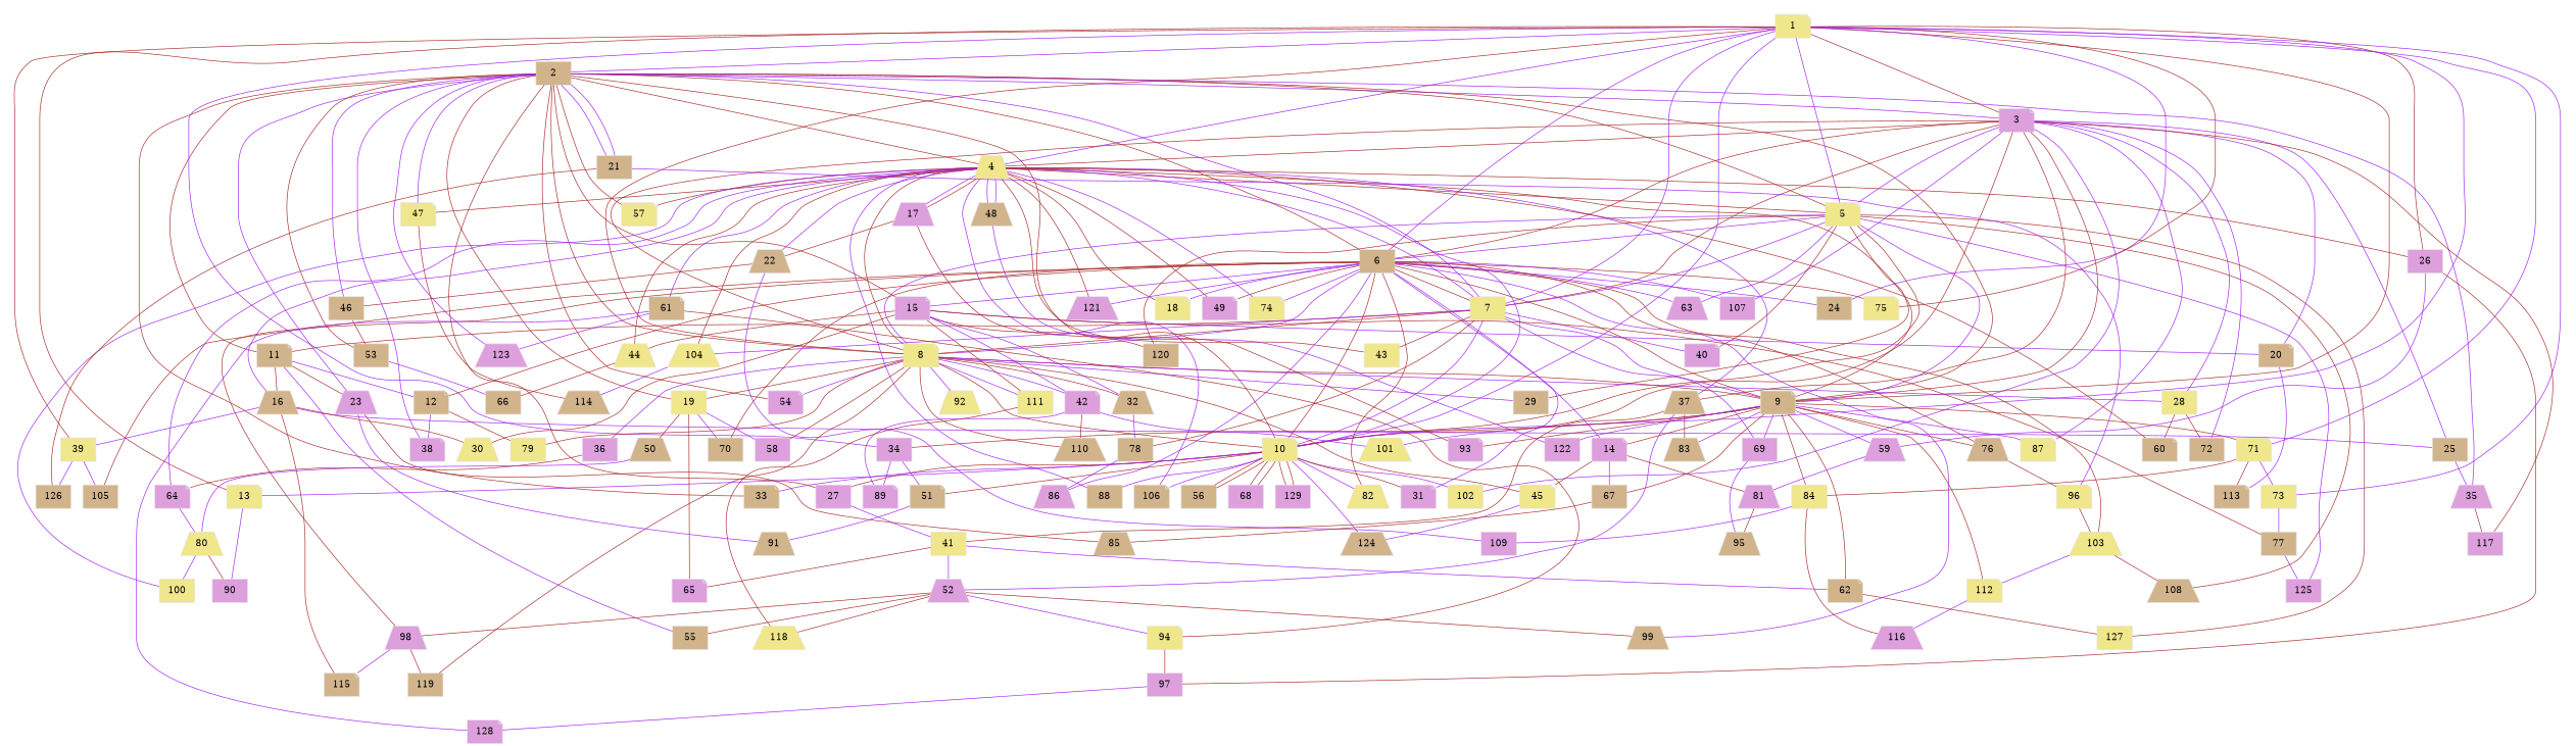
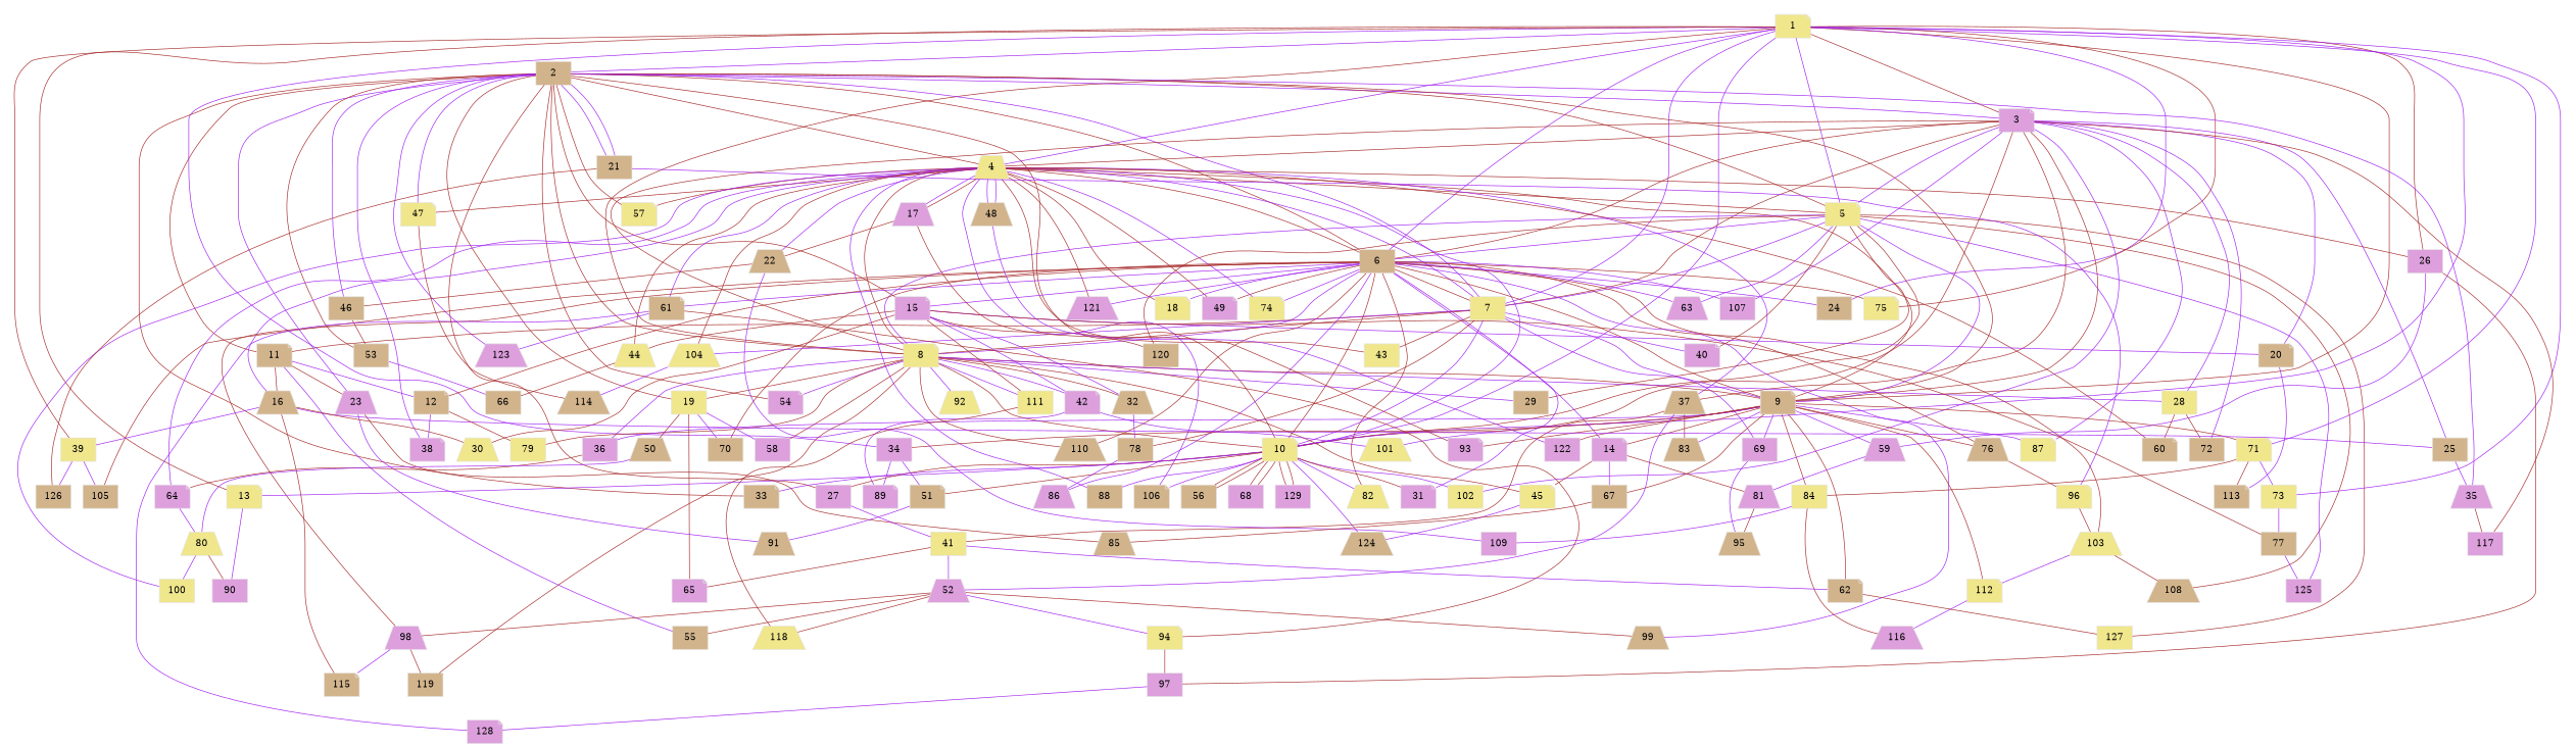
  graph {
    node [color=gray90 fillcolor=tan shape=box style=filled]
    edge [color=brown]
    1 [fillcolor=khaki shape=note]
    2
    3 [fillcolor=plum shape=note]
    4 [fillcolor=khaki shape=trapezium]
    5 [fillcolor=khaki shape=note]
    6
    7 [fillcolor=khaki]
    8 [fillcolor=khaki shape=note]
    9 [shape=note]
    10 [fillcolor=khaki shape=note]
    13 [fillcolor=khaki shape=note]
    24
    26 [fillcolor=plum]
    34 [fillcolor=plum]
    39 [fillcolor=khaki]
    71 [fillcolor=khaki shape=note]
    73 [fillcolor=khaki]
    75 [fillcolor=khaki shape=note]
    101 [fillcolor=khaki shape=trapezium]
    11 [shape=note]
    15 [fillcolor=plum shape=note]
    19 [fillcolor=khaki]
    21
    23 [fillcolor=plum shape=trapezium]
    27 [fillcolor=plum]
    33 [shape=note]
    35 [fillcolor=plum shape=trapezium]
    38 [fillcolor=plum shape=note]
    46
    47 [fillcolor=khaki shape=note]
    53
    54 [fillcolor=plum shape=note]
    57 [fillcolor=khaki shape=note]
    123 [fillcolor=plum shape=trapezium]
    20 [shape=note]
    25
    28 [fillcolor=khaki]
    37 [shape=trapezium]
    72
    87 [fillcolor=khaki shape=note]
    102 [fillcolor=khaki]
    107 [fillcolor=plum]
    117 [fillcolor=plum]
    16 [shape=trapezium]
    17 [fillcolor=plum shape=trapezium]
    18 [fillcolor=khaki shape=note]
    22 [shape=trapezium]
    43 [fillcolor=khaki]
    44 [fillcolor=khaki shape=trapezium]
    48 [shape=trapezium]
    49 [fillcolor=plum shape=note]
    60 [shape=note]
    61 [shape=note]
    64 [fillcolor=plum shape=note]
    74 [fillcolor=khaki shape=note]
    88
    100 [fillcolor=khaki]
    104 [fillcolor=khaki shape=trapezium]
    106 [shape=note]
    121 [fillcolor=plum shape=trapezium]
    29
    40 [fillcolor=plum shape=note]
    63 [fillcolor=plum shape=trapezium]
    108 [shape=trapezium]
    120
    125 [fillcolor=plum]
    127 [fillcolor=khaki]
    12 [shape=note]
    14 [fillcolor=plum shape=note]
    31 [fillcolor=plum shape=note]
    70
    76 [shape=trapezium]
    82 [fillcolor=khaki shape=trapezium]
    86 [fillcolor=plum shape=trapezium]
    98 [fillcolor=plum shape=trapezium]
    99 [shape=trapezium]
    103 [fillcolor=khaki shape=trapezium]
    105
    110 [shape=trapezium]
    69 [fillcolor=plum]
    78
    32 [shape=trapezium]
    36 [fillcolor=plum]
    42 [fillcolor=plum shape=note]
    45 [fillcolor=khaki shape=note]
    58 [fillcolor=plum]
    79 [fillcolor=khaki]
    92 [fillcolor=khaki shape=trapezium]
    111 [fillcolor=khaki]
    119
    59 [fillcolor=plum shape=trapezium]
    62 [shape=note]
    67
    83 [shape=trapezium]
    84 [fillcolor=khaki]
    93 [fillcolor=plum shape=note]
    112 [fillcolor=khaki shape=note]
    122 [fillcolor=plum]
    51 [shape=note]
    56
    68 [fillcolor=plum]
    124 [shape=trapezium]
    129 [fillcolor=plum]
    90 [fillcolor=plum]
    97 [fillcolor=plum]
    89 [fillcolor=plum shape=note]
    126
    113 [shape=note]
    77
    55
    30 [fillcolor=khaki shape=trapezium]
    50 [shape=trapezium]
    65 [fillcolor=plum shape=note]
    96 [fillcolor=khaki shape=note]
    85 [shape=trapezium]
    91 [shape=trapezium]
    41 [fillcolor=khaki]
    114 [shape=trapezium]
    66
    52 [fillcolor=plum shape=trapezium]
    115 [shape=note]
    109 [fillcolor=plum]
    94 [fillcolor=khaki shape=note]
    128 [fillcolor=plum shape=note]
    80 [fillcolor=khaki shape=trapezium]
    81 [fillcolor=plum shape=trapezium]
    95 [shape=trapezium]
    118 [fillcolor=khaki shape=trapezium]
    116 [fillcolor=plum shape=trapezium]
    1 -- 2 [color=purple]
    1 -- 3
    1 -- 4 [color=purple]
    1 -- 5 [color=purple]
    1 -- 6 [color=purple]
    1 -- 7 [color=purple]
    1 -- 8
    1 -- 9
    1 -- 10 [color=purple]
    1 -- 13
    1 -- 24 [color=purple]
    1 -- 26
    1 -- 34 [color=purple]
    1 -- 39
    1 -- 71 [color=purple]
    1 -- 73 [color=purple]
    1 -- 75
    1 -- 101 [color=purple]
    2 -- 3 [color=purple]
    2 -- 4
    2 -- 5
    2 -- 6
    2 -- 7 [color=purple]
    2 -- 8
    2 -- 9
    2 -- 10
    2 -- 11
    2 -- 15
    2 -- 19
    2 -- 21 [color=purple]
    2 -- 21 [color=purple]
    2 -- 23 [color=purple]
    2 -- 27
    2 -- 33
    2 -- 35 [color=purple]
    2 -- 38 [color=purple]
    2 -- 46 [color=purple]
    2 -- 47 [color=purple]
    2 -- 53
    2 -- 54
    2 -- 57
    2 -- 123 [color=purple]
    3 -- 4
    3 -- 5 [color=purple]
    3 -- 6
    3 -- 7
    3 -- 8
    3 -- 9
    3 -- 10
    3 -- 20 [color=purple]
    3 -- 25 [color=purple]
    3 -- 28 [color=purple]
    3 -- 37
    3 -- 72 [color=purple]
    3 -- 87 [color=purple]
    3 -- 102 [color=purple]
    3 -- 107 [color=purple]
    3 -- 117
    4 -- 5
+   4 -- 6
    4 -- 7 [color=purple]
    4 -- 8
    4 -- 9
    4 -- 10 [color=purple]
    4 -- 26
    4 -- 47
    4 -- 57
    4 -- 37 [color=purple]
    4 -- 16 [color=purple]
    4 -- 17 [color=purple]
    4 -- 17
    4 -- 18
    4 -- 22 [color=purple]
    4 -- 43
    4 -- 44
    4 -- 48 [color=purple]
    4 -- 48 [color=purple]
    4 -- 49
    4 -- 60
    4 -- 61 [color=purple]
    4 -- 64 [color=purple]
    4 -- 74 [color=purple]
    4 -- 88 [color=purple]
    4 -- 100 [color=purple]
    4 -- 104
    4 -- 106 [color=purple]
    4 -- 121
    5 -- 6 [color=purple]
    5 -- 7 [color=purple]
    5 -- 8 [color=purple]
    5 -- 9 [color=purple]
    5 -- 10
    5 -- 29
    5 -- 40
    5 -- 63 [color=purple]
    5 -- 108
    5 -- 120
    5 -- 125 [color=purple]
    5 -- 127
    6 -- 7
    6 -- 8 [color=purple]
    6 -- 9
    6 -- 10
    6 -- 24 [color=purple]
    6 -- 75
    6 -- 15 [color=purple]
    6 -- 107 [color=purple]
    6 -- 18 [color=purple]
    6 -- 49
+   6 -- 61 [color=purple]
    6 -- 74 [color=purple]
    6 -- 121 [color=purple]
    6 -- 63 [color=purple]
    6 -- 12
    6 -- 14 [color=purple]
    6 -- 31 [color=purple]
    6 -- 70
    6 -- 76
    6 -- 82
    6 -- 86 [color=purple]
    6 -- 98
    6 -- 99 [color=purple]
    6 -- 103
    6 -- 105
-   42 -- 110
+   6 -- 110
    7 -- 8
    7 -- 9 [color=purple]
    7 -- 10 [color=purple]
    7 -- 11
    7 -- 43
    7 -- 104 [color=purple]
    7 -- 40 [color=purple]
    7 -- 69 [color=purple]
    7 -- 78
    8 -- 9
    8 -- 10
    8 -- 19
    8 -- 54 [color=purple]
    8 -- 28 [color=purple]
    8 -- 29 [color=purple]
    8 -- 110
    8 -- 32
    8 -- 36 [color=purple]
    8 -- 42 [color=purple]
    8 -- 45
    8 -- 58
    8 -- 79
    8 -- 92 [color=purple]
    8 -- 111 [color=purple]
    8 -- 119
    9 -- 10 [color=purple]
    9 -- 34
    9 -- 71
    9 -- 87 [color=purple]
    9 -- 14
    9 -- 76
    9 -- 69 [color=purple]
+   9 -- 36 [color=purple]
    9 -- 59 [color=purple]
    9 -- 62
    9 -- 67
    9 -- 83 [color=purple]
    9 -- 84
    9 -- 93
    9 -- 112
-   9 -- 122 [color=purple]
+   9 -- 122
    10 -- 13 [color=purple]
    10 -- 27
    10 -- 33 [color=purple]
    10 -- 102 [color=purple]
    10 -- 88 [color=purple]
    10 -- 106 [color=purple]
    10 -- 31
    10 -- 82 [color=purple]
    10 -- 51
    10 -- 56
    10 -- 56
    10 -- 68
    10 -- 68
    10 -- 124 [color=purple]
    10 -- 129
    10 -- 129
    13 -- 90 [color=purple]
    26 -- 59 [color=purple]
    26 -- 97
    34 -- 51 [color=purple]
    34 -- 89 [color=purple]
    39 -- 105 [color=purple]
    39 -- 126 [color=purple]
    71 -- 73 [color=purple]
    71 -- 84
    71 -- 113
    73 -- 77 [color=purple]
    11 -- 23
    11 -- 16
    11 -- 12 [color=purple]
    11 -- 55 [color=purple]
    15 -- 20 [color=purple]
    15 -- 44
    15 -- 120
    15 -- 32 [color=purple]
    15 -- 42 [color=purple]
    15 -- 111
    15 -- 77
    15 -- 30
    19 -- 70 [color=purple]
    19 -- 58 [color=purple]
    19 -- 50
    19 -- 65
    21 -- 126
    21 -- 96 [color=purple]
    23 -- 85
    23 -- 91 [color=purple]
    27 -- 41 [color=purple]
    35 -- 117
    46 -- 53
    47 -- 114
    53 -- 66 [color=purple]
    20 -- 113 [color=purple]
    25 -- 35 [color=purple]
    28 -- 72
    28 -- 60
    37 -- 83
    37 -- 41
    37 -- 52 [color=purple]
    16 -- 39 [color=purple]
    16 -- 25 [color=purple]
    16 -- 30
    16 -- 115
    17 -- 22
    17 -- 93
    22 -- 46
    22 -- 109 [color=purple]
    44 -- 66
    48 -- 122 [color=purple]
    61 -- 123 [color=purple]
    61 -- 94
    61 -- 128 [color=purple]
    64 -- 80 [color=purple]
    104 -- 114 [color=purple]
    12 -- 38 [color=purple]
    12 -- 79
    14 -- 45
    14 -- 67 [color=purple]
    14 -- 81
    76 -- 96
    98 -- 119
    98 -- 115 [color=purple]
    103 -- 108
    103 -- 112 [color=purple]
    69 -- 95 [color=purple]
    78 -- 86 [color=purple]
    32 -- 78 [color=purple]
    36 -- 64
    42 -- 101 [color=purple]
    42 -- 89 [color=purple]
    45 -- 124 [color=purple]
    111 -- 118
    59 -- 81 [color=purple]
    62 -- 127
    67 -- 85
    84 -- 109 [color=purple]
    84 -- 116
    112 -- 116 [color=purple]
    51 -- 91 [color=purple]
    97 -- 128 [color=purple]
    77 -- 125 [color=purple]
    50 -- 80 [color=purple]
    96 -- 103
    41 -- 62 [color=purple]
    41 -- 65
    41 -- 52 [color=purple]
    52 -- 98
    52 -- 99
    52 -- 55
    52 -- 94 [color=purple]
    52 -- 118
    94 -- 97
    80 -- 100 [color=purple]
    80 -- 90
    81 -- 95
  }
